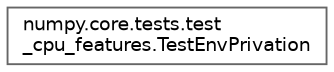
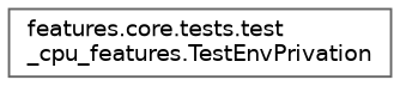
  digraph {
    rankdir=LR
-   n1 [color=grey40 fillcolor=white fontname=Helvetica fontsize=10 height=0.2 label="numpy.core.tests.test\l_cpu_features.TestEnvPrivation" shape=box style=filled width=0.4]
+   n1 [color=grey40 fillcolor=white fontname=Helvetica fontsize=10 height=0.2 label="features.core.tests.test\l_cpu_features.TestEnvPrivation" shape=box style=filled width=0.4]
  }
